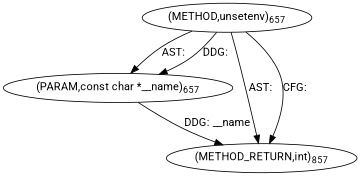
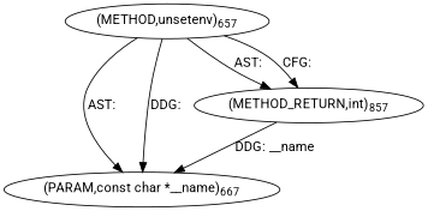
  digraph {
    fontname=Roboto
    node [fontname=Roboto]
    edge [fontname=Roboto]
    n1 [label=<(METHOD,unsetenv)<SUB>657</SUB>>]
-   n2 [label=<(PARAM,const char *__name)<SUB>657</SUB>>]
+   n2 [label=<(PARAM,const char *__name)<SUB>667</SUB>>]
    n3 [label=<(METHOD_RETURN,int)<SUB>857</SUB>>]
    n1 -> n2 [label="AST: "]
    n1 -> n2 [label="DDG: "]
    n1 -> n3 [label="AST: "]
    n1 -> n3 [label="CFG: "]
-   n2 -> n3 [label="DDG: __name"]
+   n3 -> n2 [label="DDG: __name"]
  }
